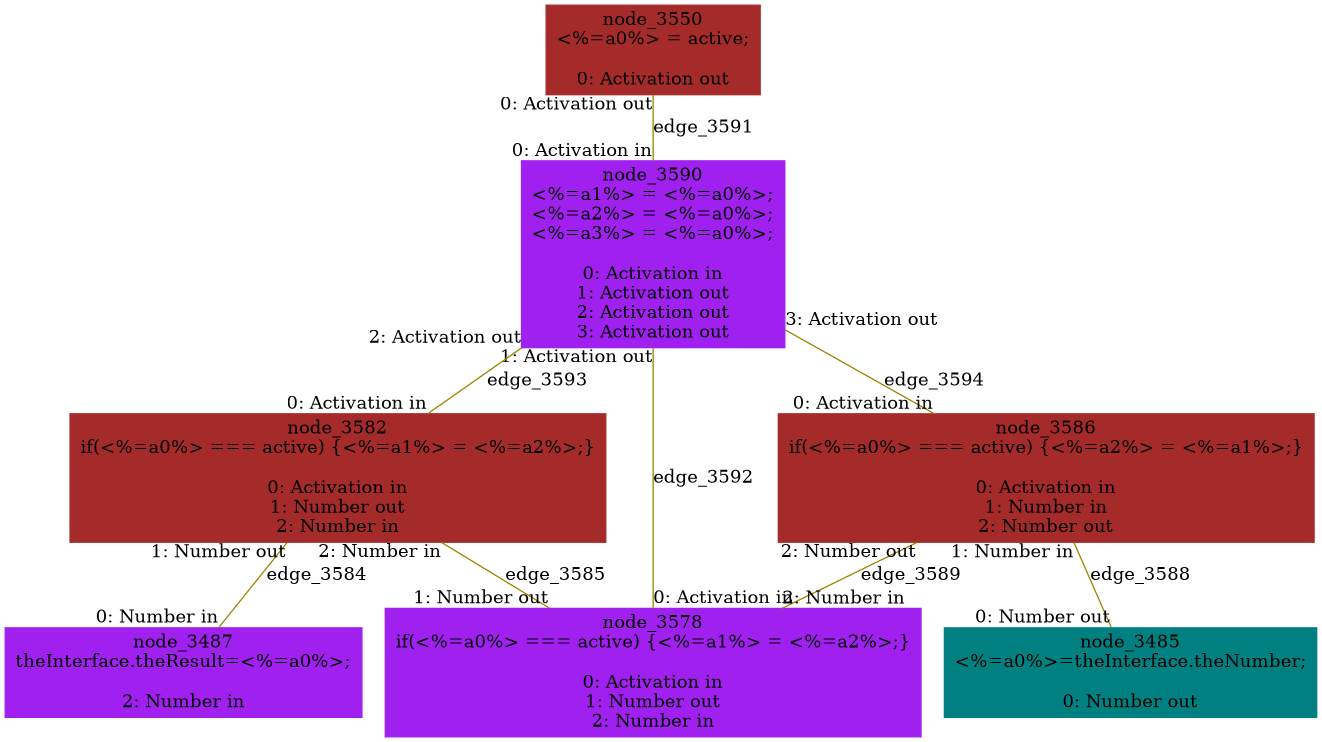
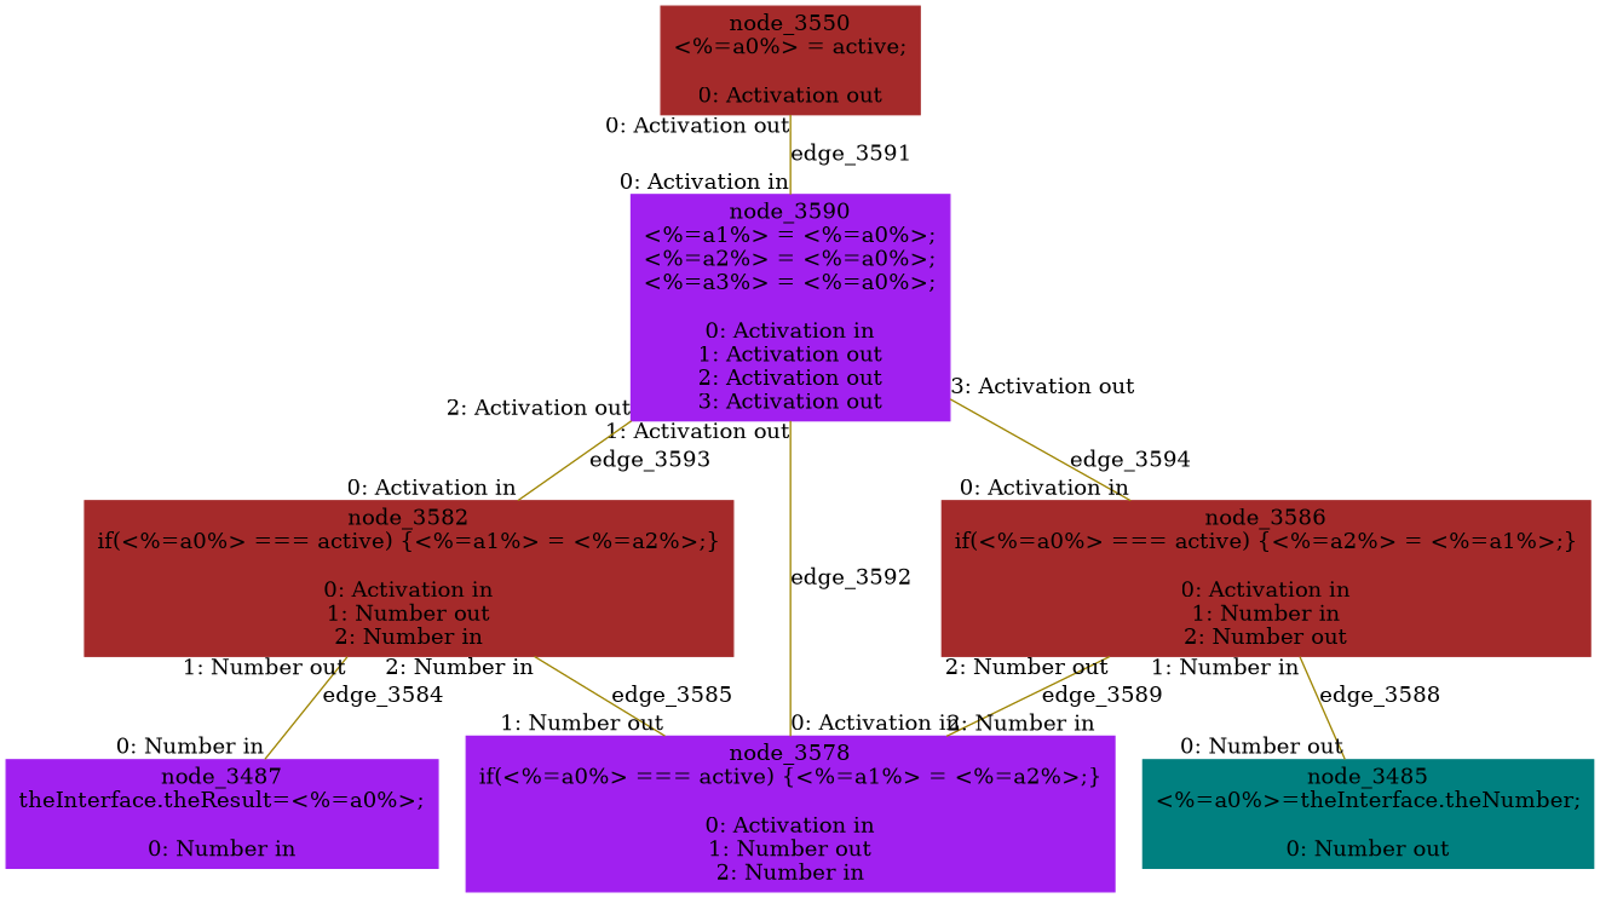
  digraph {
    fontname="DejaVu Serif"
    node [color=purple fontname="DejaVu Serif" shape=box style=filled]
    edge [arrowHead=none arrowsize=1 color="#9d8400" dir=none fontname="DejaVu Serif" headlabel="0: Activation in"]
    n1 [color=teal label="node_3485\n<%=a0%>=theInterface.theNumber;\n\n0: Number out"]
-   n2 [label="node_3487\ntheInterface.theResult=<%=a0%>;\n\n2: Number in"]
+   n2 [label="node_3487\ntheInterface.theResult=<%=a0%>;\n\n0: Number in"]
    n3 [color=brown label="node_3550\n<%=a0%> = active;\n\n0: Activation out"]
    n4 [label="node_3590\n<%=a1%> = <%=a0%>;\n<%=a2%> = <%=a0%>;\n<%=a3%> = <%=a0%>;\n\n0: Activation in\n1: Activation out\n2: Activation out\n3: Activation out"]
    n5 [label="node_3578\nif(<%=a0%> === active) {<%=a1%> = <%=a2%>;}\n\n0: Activation in\n1: Number out\n2: Number in"]
    n6 [color=brown label="node_3582\nif(<%=a0%> === active) {<%=a1%> = <%=a2%>;}\n\n0: Activation in\n1: Number out\n2: Number in"]
    n7 [color=brown label="node_3586\nif(<%=a0%> === active) {<%=a2%> = <%=a1%>;}\n\n0: Activation in\n1: Number in\n2: Number out"]
    n3 -> n4 [label=edge_3591 taillabel="0: Activation out"]
    n4 -> n5 [label=edge_3592 taillabel="1: Activation out"]
    n4 -> n6 [label=edge_3593 taillabel="2: Activation out"]
    n4 -> n7 [label=edge_3594 taillabel="3: Activation out"]
    n6 -> n2 [headlabel="0: Number in" label=edge_3584 taillabel="1: Number out"]
    n6 -> n5 [headlabel="1: Number out" label=edge_3585 taillabel="2: Number in"]
    n7 -> n1 [headlabel="0: Number out" label=edge_3588 taillabel="1: Number in"]
    n7 -> n5 [headlabel="2: Number in" label=edge_3589 taillabel="2: Number out"]
  }
